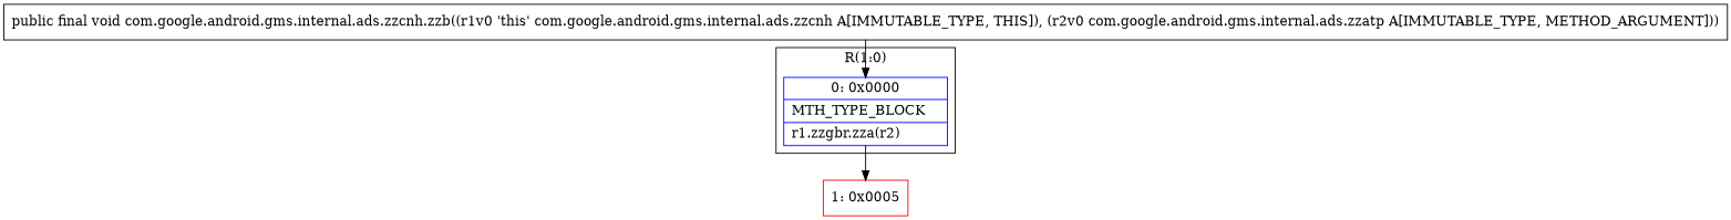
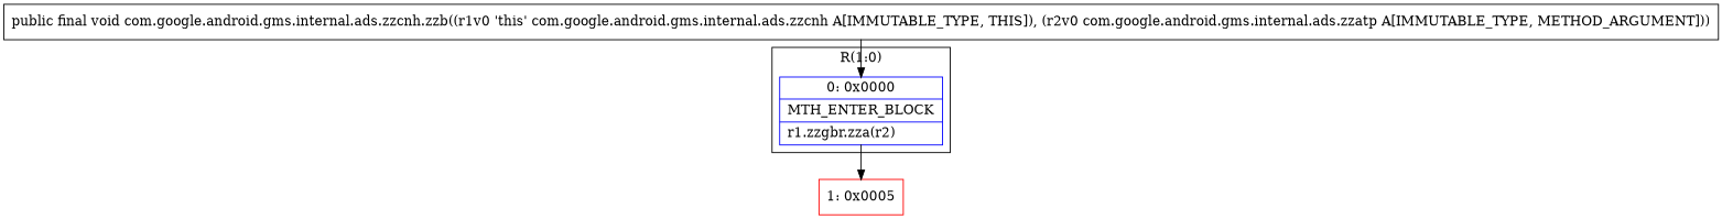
  digraph {
    node [shape=record]
-   n1 [color=blue label="{0\:\ 0x0000|MTH_TYPE_BLOCK\l|r1.zzgbr.zza(r2)\l}"]
+   n1 [color=blue label="{0\:\ 0x0000|MTH_ENTER_BLOCK\l|r1.zzgbr.zza(r2)\l}"]
    n2 [color=red label="{1\:\ 0x0005}"]
    n3 [label="{public final void com.google.android.gms.internal.ads.zzcnh.zzb((r1v0 'this' com.google.android.gms.internal.ads.zzcnh A[IMMUTABLE_TYPE, THIS]), (r2v0 com.google.android.gms.internal.ads.zzatp A[IMMUTABLE_TYPE, METHOD_ARGUMENT])) }"]
    subgraph cluster_1 {
      label="R(1:0)"
      n1
    }
    n1 -> n2
    n3 -> n1
  }
